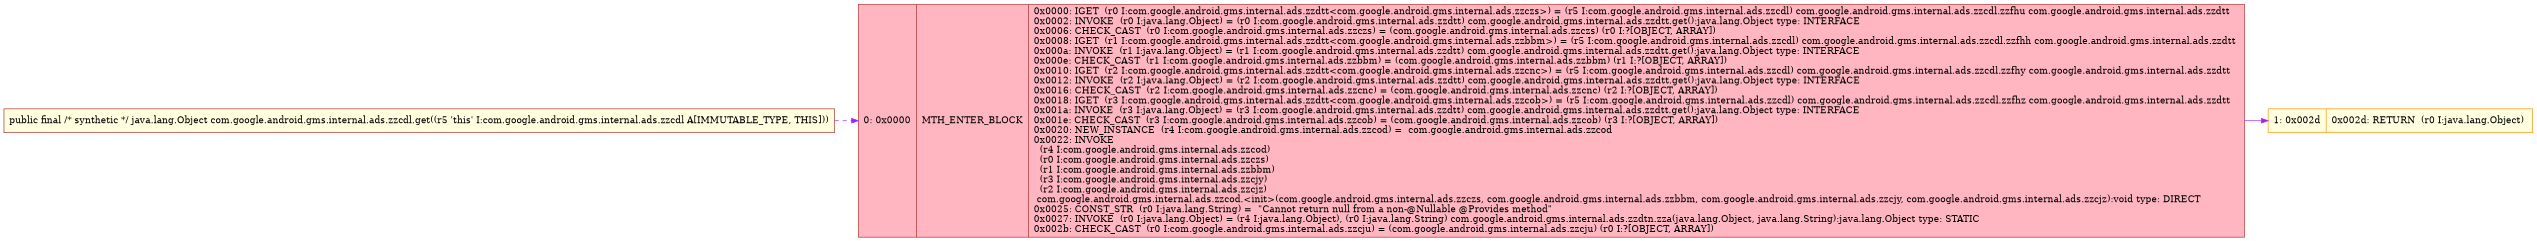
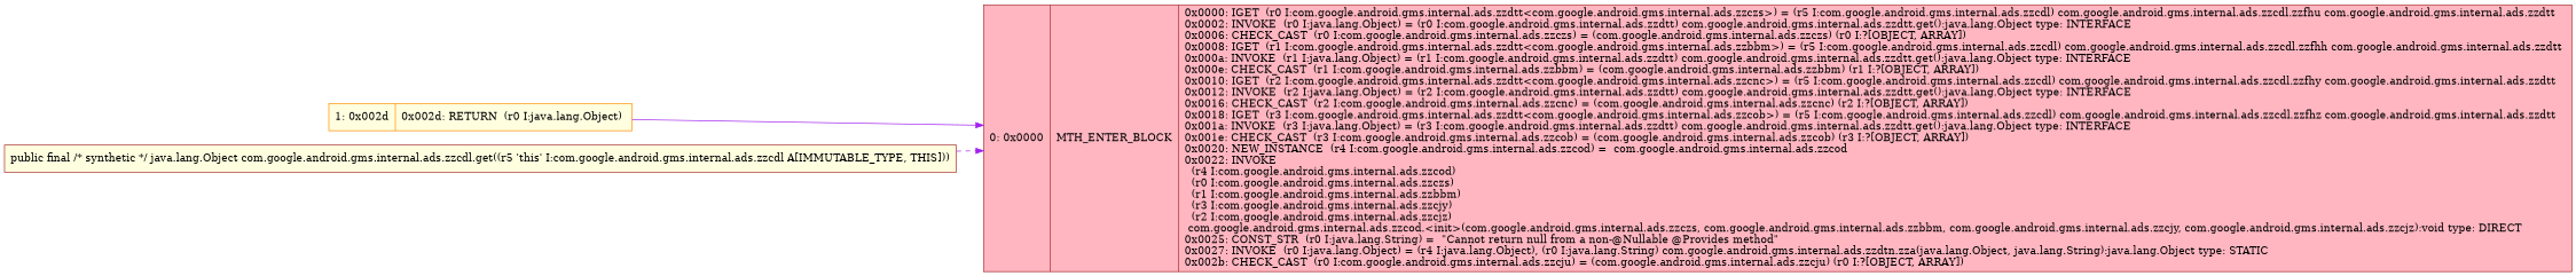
  digraph {
    rankdir=LR
    node [shape=record style=filled fillcolor=lightyellow color=brown]
    edge [color=purple]
    n1 [label="{0\:\ 0x0000|MTH_ENTER_BLOCK\l|0x0000: IGET  (r0 I:com.google.android.gms.internal.ads.zzdtt\<com.google.android.gms.internal.ads.zzczs\>) = (r5 I:com.google.android.gms.internal.ads.zzcdl) com.google.android.gms.internal.ads.zzcdl.zzfhu com.google.android.gms.internal.ads.zzdtt \l0x0002: INVOKE  (r0 I:java.lang.Object) = (r0 I:com.google.android.gms.internal.ads.zzdtt) com.google.android.gms.internal.ads.zzdtt.get():java.lang.Object type: INTERFACE \l0x0006: CHECK_CAST  (r0 I:com.google.android.gms.internal.ads.zzczs) = (com.google.android.gms.internal.ads.zzczs) (r0 I:?[OBJECT, ARRAY]) \l0x0008: IGET  (r1 I:com.google.android.gms.internal.ads.zzdtt\<com.google.android.gms.internal.ads.zzbbm\>) = (r5 I:com.google.android.gms.internal.ads.zzcdl) com.google.android.gms.internal.ads.zzcdl.zzfhh com.google.android.gms.internal.ads.zzdtt \l0x000a: INVOKE  (r1 I:java.lang.Object) = (r1 I:com.google.android.gms.internal.ads.zzdtt) com.google.android.gms.internal.ads.zzdtt.get():java.lang.Object type: INTERFACE \l0x000e: CHECK_CAST  (r1 I:com.google.android.gms.internal.ads.zzbbm) = (com.google.android.gms.internal.ads.zzbbm) (r1 I:?[OBJECT, ARRAY]) \l0x0010: IGET  (r2 I:com.google.android.gms.internal.ads.zzdtt\<com.google.android.gms.internal.ads.zzcnc\>) = (r5 I:com.google.android.gms.internal.ads.zzcdl) com.google.android.gms.internal.ads.zzcdl.zzfhy com.google.android.gms.internal.ads.zzdtt \l0x0012: INVOKE  (r2 I:java.lang.Object) = (r2 I:com.google.android.gms.internal.ads.zzdtt) com.google.android.gms.internal.ads.zzdtt.get():java.lang.Object type: INTERFACE \l0x0016: CHECK_CAST  (r2 I:com.google.android.gms.internal.ads.zzcnc) = (com.google.android.gms.internal.ads.zzcnc) (r2 I:?[OBJECT, ARRAY]) \l0x0018: IGET  (r3 I:com.google.android.gms.internal.ads.zzdtt\<com.google.android.gms.internal.ads.zzcob\>) = (r5 I:com.google.android.gms.internal.ads.zzcdl) com.google.android.gms.internal.ads.zzcdl.zzfhz com.google.android.gms.internal.ads.zzdtt \l0x001a: INVOKE  (r3 I:java.lang.Object) = (r3 I:com.google.android.gms.internal.ads.zzdtt) com.google.android.gms.internal.ads.zzdtt.get():java.lang.Object type: INTERFACE \l0x001e: CHECK_CAST  (r3 I:com.google.android.gms.internal.ads.zzcob) = (com.google.android.gms.internal.ads.zzcob) (r3 I:?[OBJECT, ARRAY]) \l0x0020: NEW_INSTANCE  (r4 I:com.google.android.gms.internal.ads.zzcod) =  com.google.android.gms.internal.ads.zzcod \l0x0022: INVOKE  \l  (r4 I:com.google.android.gms.internal.ads.zzcod)\l  (r0 I:com.google.android.gms.internal.ads.zzczs)\l  (r1 I:com.google.android.gms.internal.ads.zzbbm)\l  (r3 I:com.google.android.gms.internal.ads.zzcjy)\l  (r2 I:com.google.android.gms.internal.ads.zzcjz)\l com.google.android.gms.internal.ads.zzcod.\<init\>(com.google.android.gms.internal.ads.zzczs, com.google.android.gms.internal.ads.zzbbm, com.google.android.gms.internal.ads.zzcjy, com.google.android.gms.internal.ads.zzcjz):void type: DIRECT \l0x0025: CONST_STR  (r0 I:java.lang.String) =  \"Cannot return null from a non\-@Nullable @Provides method\" \l0x0027: INVOKE  (r0 I:java.lang.Object) = (r4 I:java.lang.Object), (r0 I:java.lang.String) com.google.android.gms.internal.ads.zzdtn.zza(java.lang.Object, java.lang.String):java.lang.Object type: STATIC \l0x002b: CHECK_CAST  (r0 I:com.google.android.gms.internal.ads.zzcju) = (com.google.android.gms.internal.ads.zzcju) (r0 I:?[OBJECT, ARRAY]) \l}" fillcolor=lightpink]
    n2 [label="{1\:\ 0x002d|0x002d: RETURN  (r0 I:java.lang.Object) \l}" color=darkorange]
    n3 [label="{public final \/* synthetic *\/ java.lang.Object com.google.android.gms.internal.ads.zzcdl.get((r5 'this' I:com.google.android.gms.internal.ads.zzcdl A[IMMUTABLE_TYPE, THIS])) }"]
-   n1 -> n2 [style=solid]
+   n2 -> n1 [style=solid]
    n3 -> n1 [style=dashed]
  }
